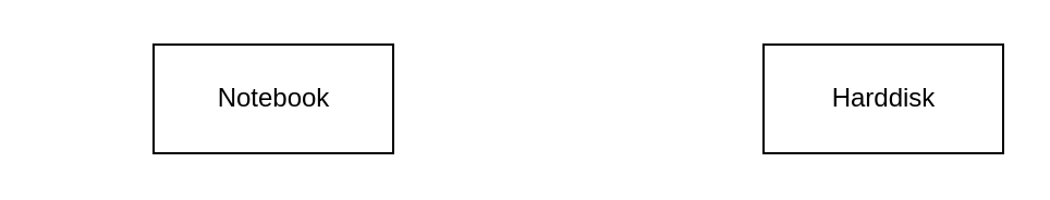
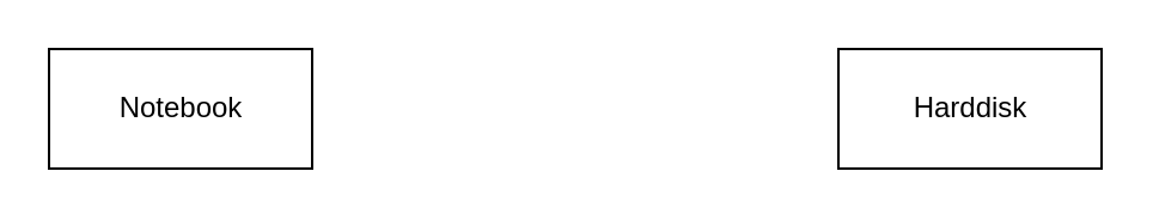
  <mxCell id="0" />
  <mxCell id="1" parent="0" />
- <mxCell id="2" value="Notebook" style="html=1;" vertex="1" parent="1"><mxGeometry x="70" y="20" width="110" height="50" as="geometry" /></mxCell>
+ <mxCell id="2" value="Notebook" style="html=1;" vertex="1" parent="1"><mxGeometry x="20" y="20" width="110" height="50" as="geometry" /></mxCell>
  <mxCell id="3" value="Harddisk" style="html=1;" vertex="1" parent="1"><mxGeometry x="350" y="20" width="110" height="50" as="geometry" /></mxCell>
